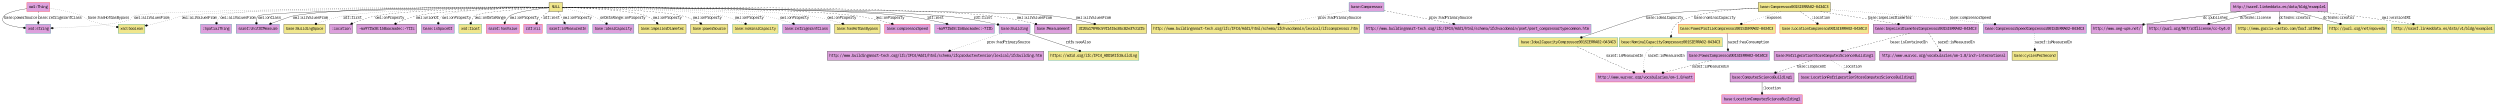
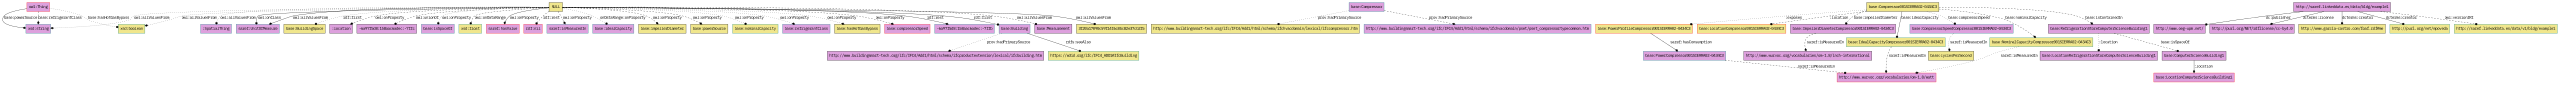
  digraph {
    fontname="IBM Plex Mono"
    rankdir=TB
    node [color=black fillcolor=plum fontname="IBM Plex Mono" shape=rectangle style=filled]
    edge [arrowhead=dot fontname="IBM Plex Mono" style=dashed]
    "base:Building" [color=teal]
    "http://www.buildingsmart-tech.org/ifc/IFC4/Add1/html/schema/ifcproductextension/lexical/ifcbuilding.htm"
    "https://w3id.org/ifc/IFC4_ADD1#IfcBuilding" [color=teal fillcolor=khaki]
    "base:Compressor" [color=teal]
    "http://www.buildingsmart-tech.org/ifc/IFC4/Add1/html/schema/ifchvacdomain/lexical/ifccompressor.htm" [fillcolor=khaki]
    "http://www.buildingsmart-tech.org/ifc/IFC4/Add1/html/schema/ifchvacdomain/pset/pset_compressortypecommon.htm" [color=teal]
    "base:Compressor001SIERRA02-0434C3" [fillcolor=khaki]
    "base:IdealCapacityCompressor001SIERRA02-0434C3" [color=teal fillcolor=khaki]
    "base:LocationCompressor001SIERRA02-0434C3" [color=red fillcolor=khaki]
    "base:ImpellerDiameterCompressor001SIERRA02-0434C3"
    "base:PowerProfileCompressor001SIERRA02-0434C3" [color=red fillcolor=khaki]
    "base:CompressorSpeedCompressor001SIERRA02-0434C3" [color=teal]
    "base:RefrigerationStoreComputerScienceBuilding1"
    "base:NominalCapacityCompressor001SIERRA02-0434C3" [color=teal fillcolor=khaki]
    "http://www.wurvoc.org/vocabularies/om-1.8/watt" [color=red]
    "http://www.wurvoc.org/vocabularies/om-1.8/inch-international"
    "base:PowerCompressor001SIERRA02-0434C3" [color=teal]
    "base:cyclesPerSecond" [fillcolor=khaki]
    "base:ComputerScienceBuilding1"
    "base:LocationRefrigerationStoreComputerScienceBuilding1"
    "base:LocationComputerScienceBuilding1" [color=red]
    NULL [fillcolor=khaki]
    "base:Measurement"
    "3f20a17090c59f14f6c8bc82e37cb2f5" [fillcolor=khaki]
    ":SpatialThing" [color=teal]
    "saref:UnitOfMeasure" [color=teal]
    "base:BuildingSpace" [fillcolor=khaki]
    ":location"
    "-6a97f5d8:158aac6adec:-7ffc"
    "base:isSpaceOf" [color=teal]
    "xsd:boolean" [color=teal fillcolor=khaki]
    "xsd:float" [color=teal fillcolor=khaki]
    "saref:hasValue" [color=red]
    "rdf:nil" [color=red]
    "saref:isMeasuredIn" [color=teal]
    "base:idealCapacity" [color=teal]
    "base:impellerDiameter" [fillcolor=khaki]
    "base:powerSource" [fillcolor=khaki]
    "base:nominalCapacity" [color=teal fillcolor=khaki]
    "base:refrigerantClass" [color=teal]
    "base:hasHotGasBypass" [fillcolor=khaki]
    "base:compressorSpeed" [color=red]
    "xsd:string" [color=teal]
    "-6a97f5d8:158aac6adec:-7ffb" [color=teal]
    "http://saref.linkeddata.es/data/bldg/example1"
    "http://www.oeg-upm.net/"
    "http://purl.org/NET/rdflicense/cc-by4.0"
    "http://www.garcia-castro.com/foaf.rdf#me" [fillcolor=khaki]
    "http://purl.org/net/mpoveda" [color=teal fillcolor=khaki]
    "http://saref.linkeddata.es/data/v1/bldg/example1" [color=teal fillcolor=khaki]
    "owl:Thing" [color=red]
    "base:Building" -> "http://www.buildingsmart-tech.org/ifc/IFC4/Add1/html/schema/ifcproductextension/lexical/ifcbuilding.htm" [arrowhead=diamond label="prov:hadPrimarySource" style=dotted]
    "base:Building" -> "https://w3id.org/ifc/IFC4_ADD1#IfcBuilding" [label="rdfs:seeAlso" style=solid]
    "base:Compressor" -> "http://www.buildingsmart-tech.org/ifc/IFC4/Add1/html/schema/ifchvacdomain/lexical/ifccompressor.htm" [label="prov:hadPrimarySource" style=dotted]
    "base:Compressor" -> "http://www.buildingsmart-tech.org/ifc/IFC4/Add1/html/schema/ifchvacdomain/pset/pset_compressortypecommon.htm" [arrowhead=diamond label="prov:hadPrimarySource"]
    "base:Compressor001SIERRA02-0434C3" -> "base:IdealCapacityCompressor001SIERRA02-0434C3" [label="base:idealCapacity" style=solid]
    "base:Compressor001SIERRA02-0434C3" -> "base:LocationCompressor001SIERRA02-0434C3" [label=":location"]
    "base:Compressor001SIERRA02-0434C3" -> "base:ImpellerDiameterCompressor001SIERRA02-0434C3" [label="base:impellerDiameter"]
    "base:Compressor001SIERRA02-0434C3" -> "base:PowerProfileCompressor001SIERRA02-0434C3" [label=":exposes" style=dotted]
    "base:Compressor001SIERRA02-0434C3" -> "base:CompressorSpeedCompressor001SIERRA02-0434C3" [label="base:compressorSpeed" style=dotted]
-   "base:ImpellerDiameterCompressor001SIERRA02-0434C3" -> "base:RefrigerationStoreComputerScienceBuilding1" [arrowhead=diamond label="base:isContainedIn"]
+   "base:Compressor001SIERRA02-0434C3" -> "base:RefrigerationStoreComputerScienceBuilding1" [arrowhead=diamond label="base:isContainedIn"]
    "base:Compressor001SIERRA02-0434C3" -> "base:NominalCapacityCompressor001SIERRA02-0434C3" [arrowhead=diamond label="base:nominalCapacity"]
    "base:IdealCapacityCompressor001SIERRA02-0434C3" -> "http://www.wurvoc.org/vocabularies/om-1.8/watt" [arrowhead=diamond label="saref:isMeasuredIn"]
-   "base:ImpellerDiameterCompressor001SIERRA02-0434C3" -> "http://www.wurvoc.org/vocabularies/om-1.8/inch-international" [label="saref:isMeasuredIn"]
+   "base:ImpellerDiameterCompressor001SIERRA02-0434C3" -> "http://www.wurvoc.org/vocabularies/om-1.8/inch-international" [arrowhead=diamond label="saref:isMeasuredIn"]
    "base:PowerProfileCompressor001SIERRA02-0434C3" -> "base:PowerCompressor001SIERRA02-0434C3" [arrowhead=diamond label="saref:hasConsumption" style=solid]
    "base:CompressorSpeedCompressor001SIERRA02-0434C3" -> "base:cyclesPerSecond" [arrowhead=diamond label="saref:isMeasuredIn" style=dotted]
    "base:RefrigerationStoreComputerScienceBuilding1" -> "base:ComputerScienceBuilding1" [label="base:isSpaceOf"]
    "base:RefrigerationStoreComputerScienceBuilding1" -> "base:LocationRefrigerationStoreComputerScienceBuilding1" [label=":location" style=dotted]
    "base:NominalCapacityCompressor001SIERRA02-0434C3" -> "http://www.wurvoc.org/vocabularies/om-1.8/watt" [arrowhead=diamond label="saref:isMeasuredIn" style=dotted]
    "base:PowerCompressor001SIERRA02-0434C3" -> "http://www.wurvoc.org/vocabularies/om-1.8/watt" [label="saref:isMeasuredIn"]
    "base:ComputerScienceBuilding1" -> "base:LocationComputerScienceBuilding1" [arrowhead=diamond label=":location" style=solid]
    NULL -> "base:Building" [label="rdf:first" style=solid]
    NULL -> "base:Measurement" [label="owl:allValuesFrom"]
    NULL -> "3f20a17090c59f14f6c8bc82e37cb2f5" [label="owl:allValuesFrom" style=solid]
    NULL -> ":SpatialThing" [label="owl:allValuesFrom" style=dotted]
    NULL -> "saref:UnitOfMeasure" [label="owl:onClass" style=solid]
    NULL -> "saref:UnitOfMeasure" [arrowhead=diamond label="owl:allValuesFrom" style=solid]
    NULL -> "base:BuildingSpace" [label="rdf:first" style=dotted]
    NULL -> ":location" [arrowhead=diamond label="owl:onProperty"]
    NULL -> "-6a97f5d8:158aac6adec:-7ffc" [label="owl:unionOf"]
    NULL -> "base:isSpaceOf" [label="owl:onProperty" style=dotted]
    NULL -> "xsd:boolean" [arrowhead=diamond label="owl:allValuesFrom" style=dotted]
    NULL -> "xsd:float" [label="owl:onDataRange"]
    NULL -> "saref:hasValue" [arrowhead=diamond label="owl:onProperty" style=solid]
    NULL -> "rdf:nil" [label="rdf:rest"]
    NULL -> "saref:isMeasuredIn" [arrowhead=diamond label="owl:onProperty"]
    NULL -> "base:idealCapacity" [label="onDataRange:onProperty" style=dotted]
    NULL -> "base:impellerDiameter" [arrowhead=diamond label="owl:onProperty"]
    NULL -> "base:powerSource" [arrowhead=diamond label="owl:onProperty"]
    NULL -> "base:nominalCapacity" [label="owl:onProperty" style=dotted]
    NULL -> "base:refrigerantClass" [arrowhead=diamond label="owl:onProperty" style=dotted]
    NULL -> "base:hasHotGasBypass" [arrowhead=diamond label="owl:onProperty" style=dotted]
    NULL -> "base:compressorSpeed" [arrowhead=diamond label="owl:onProperty"]
    NULL -> "xsd:string" [arrowhead=diamond label="owl:allValuesFrom" style=dotted]
    NULL -> "-6a97f5d8:158aac6adec:-7ffb" [arrowhead=diamond label="rdf:rest" style=solid]
    "http://saref.linkeddata.es/data/bldg/example1" -> "http://www.oeg-upm.net/" [label="dc:publisher" style=solid]
    "http://saref.linkeddata.es/data/bldg/example1" -> "http://purl.org/NET/rdflicense/cc-by4.0" [arrowhead=diamond label="dcterms:license" style=solid]
    "http://saref.linkeddata.es/data/bldg/example1" -> "http://www.garcia-castro.com/foaf.rdf#me" [label="dcterms:creator" style=solid]
    "http://saref.linkeddata.es/data/bldg/example1" -> "http://purl.org/net/mpoveda" [label="dcterms:creator" style=solid]
    "http://saref.linkeddata.es/data/bldg/example1" -> "http://saref.linkeddata.es/data/v1/bldg/example1" [label="owl:versionIRI"]
    "owl:Thing" -> "xsd:boolean" [label="base:hasHotGasBypass" style=dotted]
    "owl:Thing" -> "xsd:string" [arrowhead=diamond label="base:refrigerantClass"]
    "owl:Thing" -> "xsd:string" [arrowhead=diamond label="base:powerSource" style=solid]
  }
